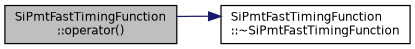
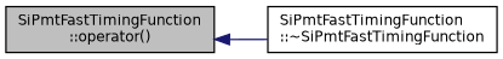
  digraph {
    rankdir=LR
    node [color=black fontname=Helvetica fontsize=10 shape=record style=filled]
    n1 [fillcolor=grey75 fontcolor=black height=0.2 label="SiPmtFastTimingFunction\l::operator()" width=0.4]
    n2 [fillcolor=white height=0.2 label="SiPmtFastTimingFunction\l::~SiPmtFastTimingFunction" width=0.4]
-   n2 -> n1 [color=midnightblue dir=back fontname=Helvetica fontsize=10 labelfontname=Helvetica labelfontsize=10 style=solid]
+   n1 -> n2 [color=midnightblue dir=back fontname=Helvetica fontsize=10 labelfontname=Helvetica labelfontsize=10 style=solid]
  }
